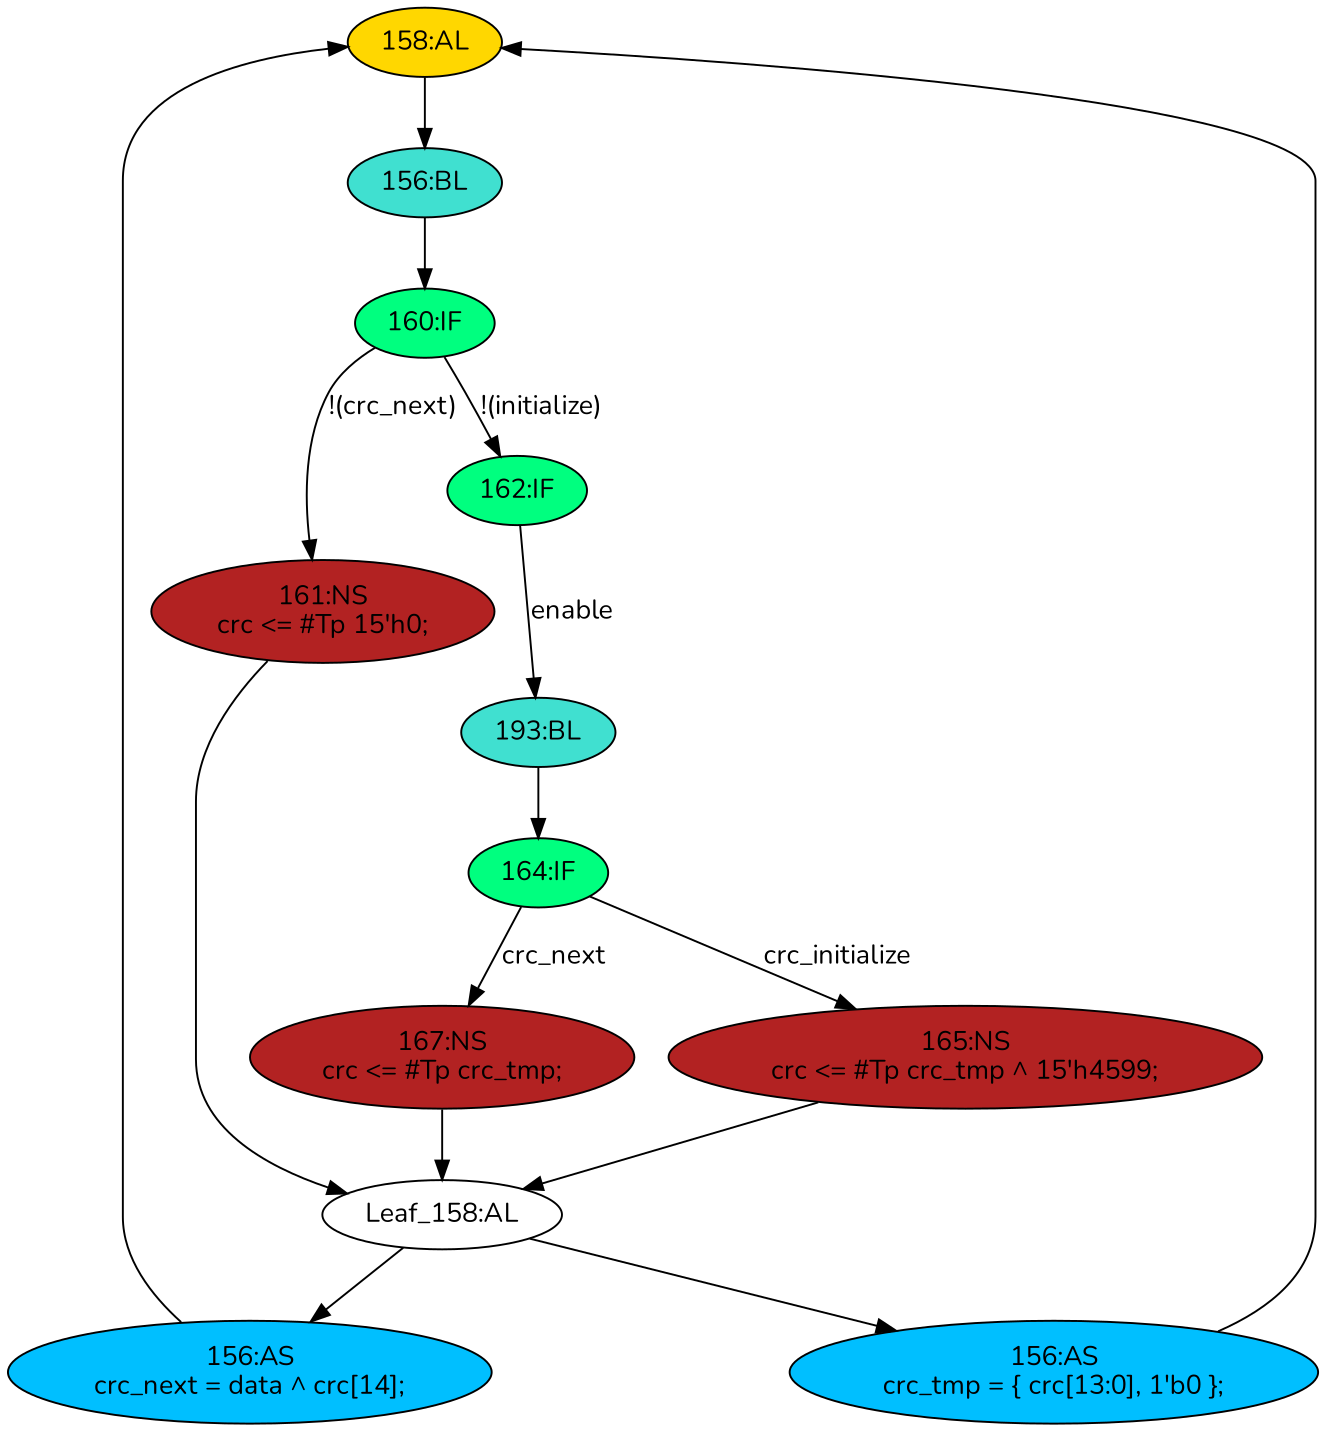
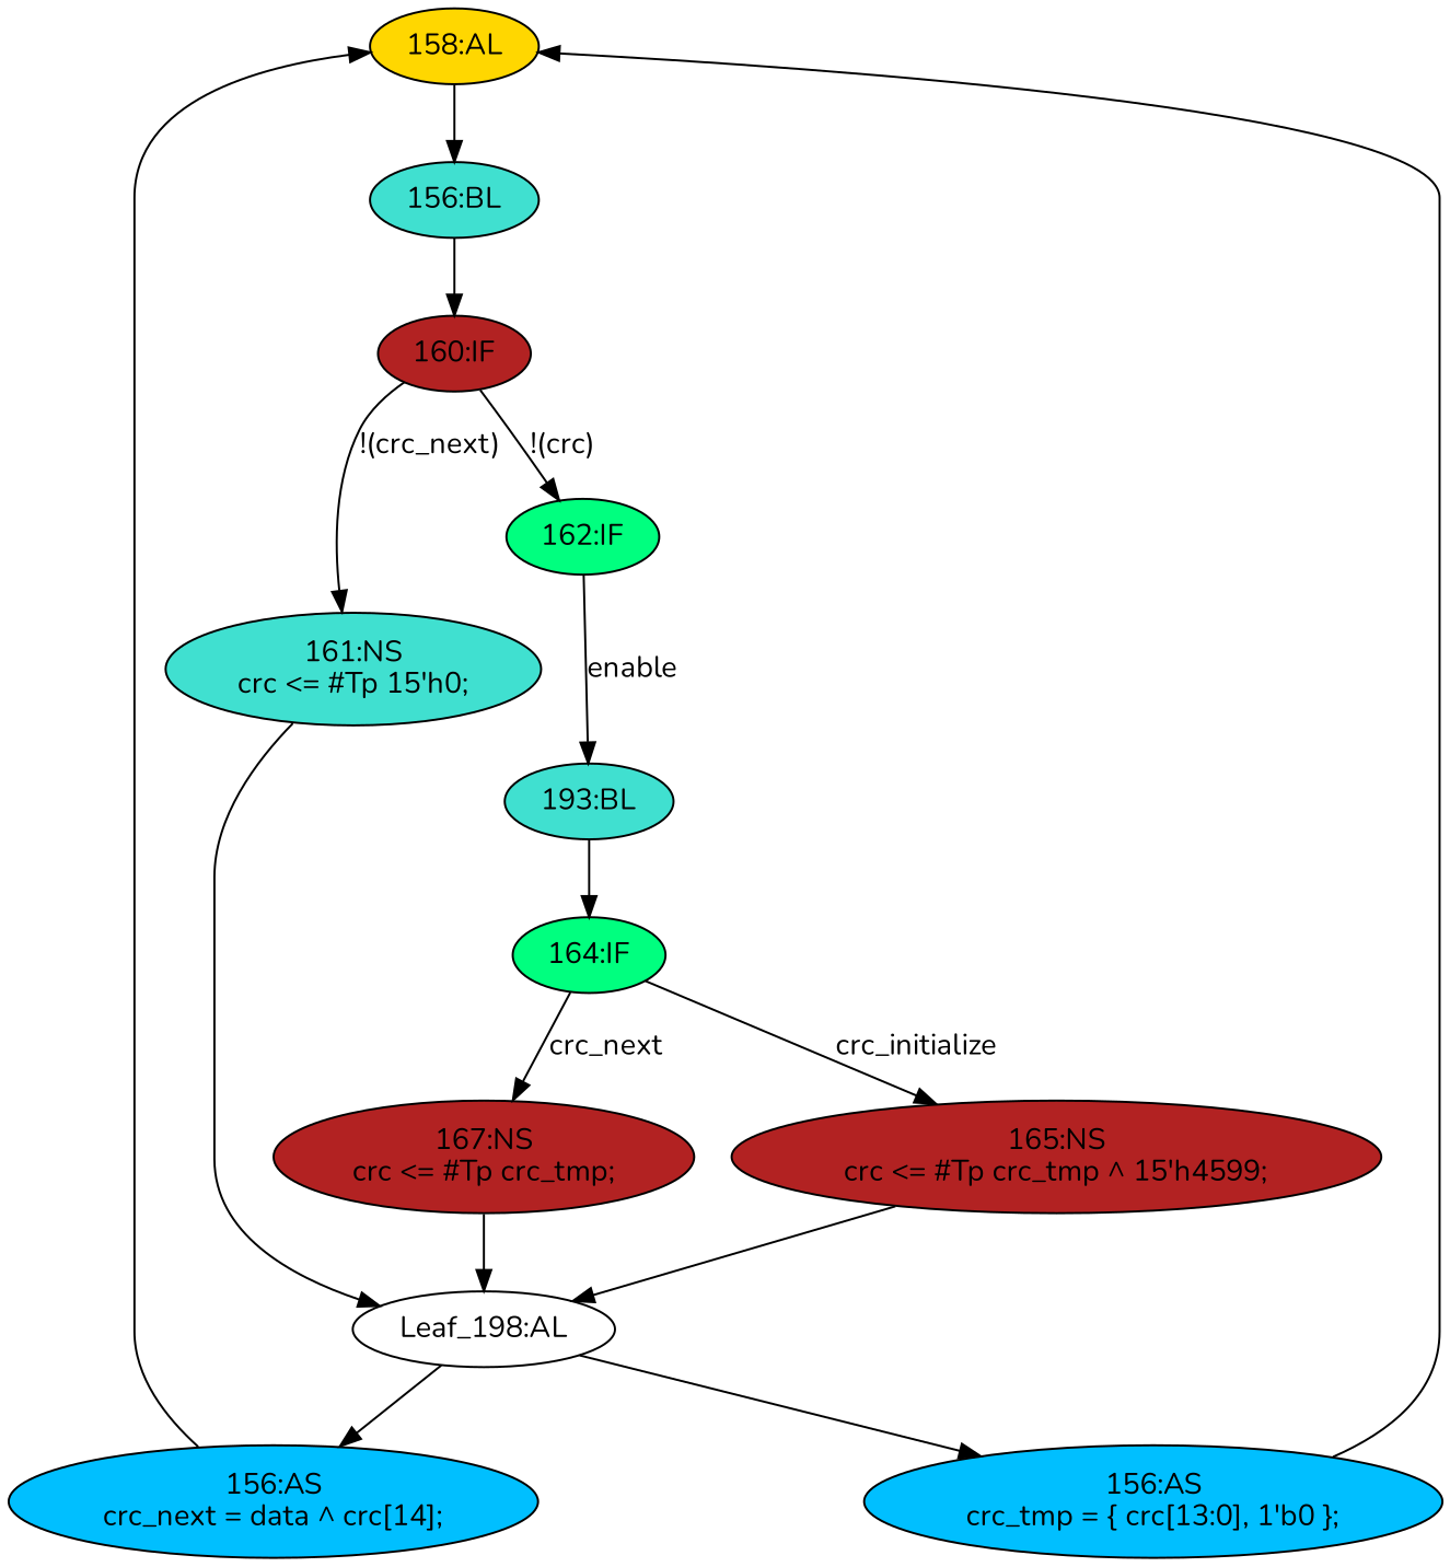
  strict digraph {
    fontname=Nunito
    node [fillcolor=springgreen fontname=Nunito statements="[]" style=filled typ=IfStatement]
    edge [cond="[]" fontname=Nunito lineno=None]
    n1 [ast="<pyverilog.vparser.ast.Always object at 0x7fe432669c50>" clk_sens=True fillcolor=gold label="158:AL" sens="['clk']" typ=Always use_var="['initialize', 'enable', 'crc_next', 'crc_tmp']"]
    n2 [ast="<pyverilog.vparser.ast.Block object at 0x7fe432669b50>" fillcolor=turquoise label="156:BL" typ=Block]
-   n3 [ast="<pyverilog.vparser.ast.IfStatement object at 0x7fe434ac8f10>" label="160:IF"]
-   n4 [ast="<pyverilog.vparser.ast.NonblockingSubstitution object at 0x7fe432a0abd0>" fillcolor=firebrick label="161:NS\ncrc <= #Tp 15'h0;" statements="[<pyverilog.vparser.ast.NonblockingSubstitution object at 0x7fe432a0abd0>]" typ=NonblockingSubstitution]
+   n3 [ast="<pyverilog.vparser.ast.IfStatement object at 0x7fe434ac8f10>" fillcolor=firebrick label="160:IF"]
+   n4 [ast="<pyverilog.vparser.ast.NonblockingSubstitution object at 0x7fe432a0abd0>" fillcolor=turquoise label="161:NS\ncrc <= #Tp 15'h0;" statements="[<pyverilog.vparser.ast.NonblockingSubstitution object at 0x7fe432a0abd0>]" typ=NonblockingSubstitution]
    n5 [ast="<pyverilog.vparser.ast.IfStatement object at 0x7fe43294aa90>" label="162:IF"]
    n6 [ast="<pyverilog.vparser.ast.Block object at 0x7fe43294add0>" fillcolor=turquoise label="193:BL" typ=Block]
    n7 [ast="<pyverilog.vparser.ast.IfStatement object at 0x7fe43265a0d0>" label="164:IF"]
    n8 [ast="<pyverilog.vparser.ast.NonblockingSubstitution object at 0x7fe43265a2d0>" fillcolor=firebrick label="167:NS\ncrc <= #Tp crc_tmp;" statements="[<pyverilog.vparser.ast.NonblockingSubstitution object at 0x7fe43265a2d0>]" typ=NonblockingSubstitution]
    n9 [ast="<pyverilog.vparser.ast.NonblockingSubstitution object at 0x7fe43265a110>" fillcolor=firebrick label="165:NS\ncrc <= #Tp crc_tmp ^ 15'h4599;" statements="[<pyverilog.vparser.ast.NonblockingSubstitution object at 0x7fe43265a110>]" typ=NonblockingSubstitution]
-   n10 [def_var="['crc']" label="Leaf_158:AL" fillcolor="" statements="" style="" typ=""]
+   n10 [def_var="['crc']" label="Leaf_198:AL" fillcolor="" statements="" style="" typ=""]
    n11 [ast="<pyverilog.vparser.ast.Assign object at 0x7fe43266ee90>" def_var="['crc_next']" fillcolor=deepskyblue label="156:AS\ncrc_next = data ^ crc[14];" typ=Assign use_var="['data', 'crc']"]
    n12 [ast="<pyverilog.vparser.ast.Assign object at 0x7fe4326699d0>" def_var="['crc_tmp']" fillcolor=deepskyblue label="156:AS\ncrc_tmp = { crc[13:0], 1'b0 };" typ=Assign use_var="['crc']"]
    n1 -> n2
    n2 -> n3
    n3 -> n4 [cond="['initialize']" label="!(crc_next)" lineno=160]
-   n3 -> n5 [cond="['initialize']" label="!(initialize)" lineno=160]
+   n3 -> n5 [cond="['initialize']" label="!(crc)" lineno=160]
    n4 -> n10
    n5 -> n6 [cond="['enable']" label=enable lineno=162]
    n6 -> n7
    n7 -> n8 [cond="['crc_next']" label=crc_next lineno=164]
    n7 -> n9 [cond="['crc_next']" label=crc_initialize lineno=164]
    n8 -> n10
    n9 -> n10
    n10 -> n11 [cond="" lineno=""]
    n10 -> n12 [cond="" lineno=""]
    n11 -> n1 [cond="" lineno=""]
    n12 -> n1 [cond="" lineno=""]
  }
